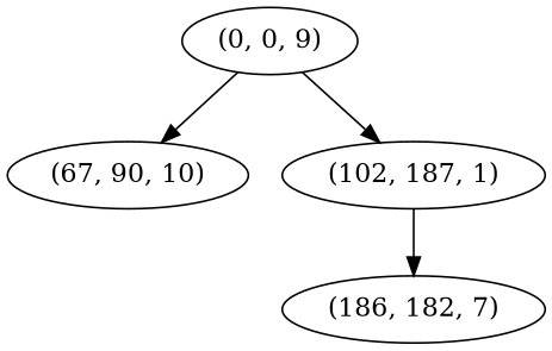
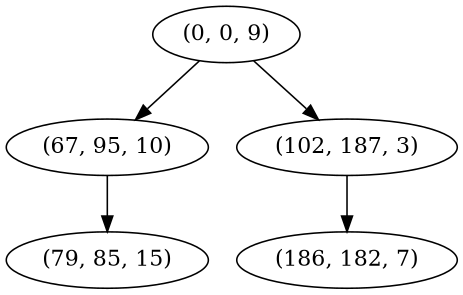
  digraph {
    n1 [label="(0, 0, 9)"]
-   "(67, 90, 10)"
-   "(102, 187, 3)" [label="(102, 187, 1)"]
+   "(67, 90, 10)" [label="(67, 95, 10)"]
+   "(102, 187, 3)"
+   "(79, 85, 15)"
    n5 [label="(186, 182, 7)"]
    n1 -> "(67, 90, 10)"
    n1 -> "(102, 187, 3)"
+   "(67, 90, 10)" -> "(79, 85, 15)"
    "(102, 187, 3)" -> n5
  }
